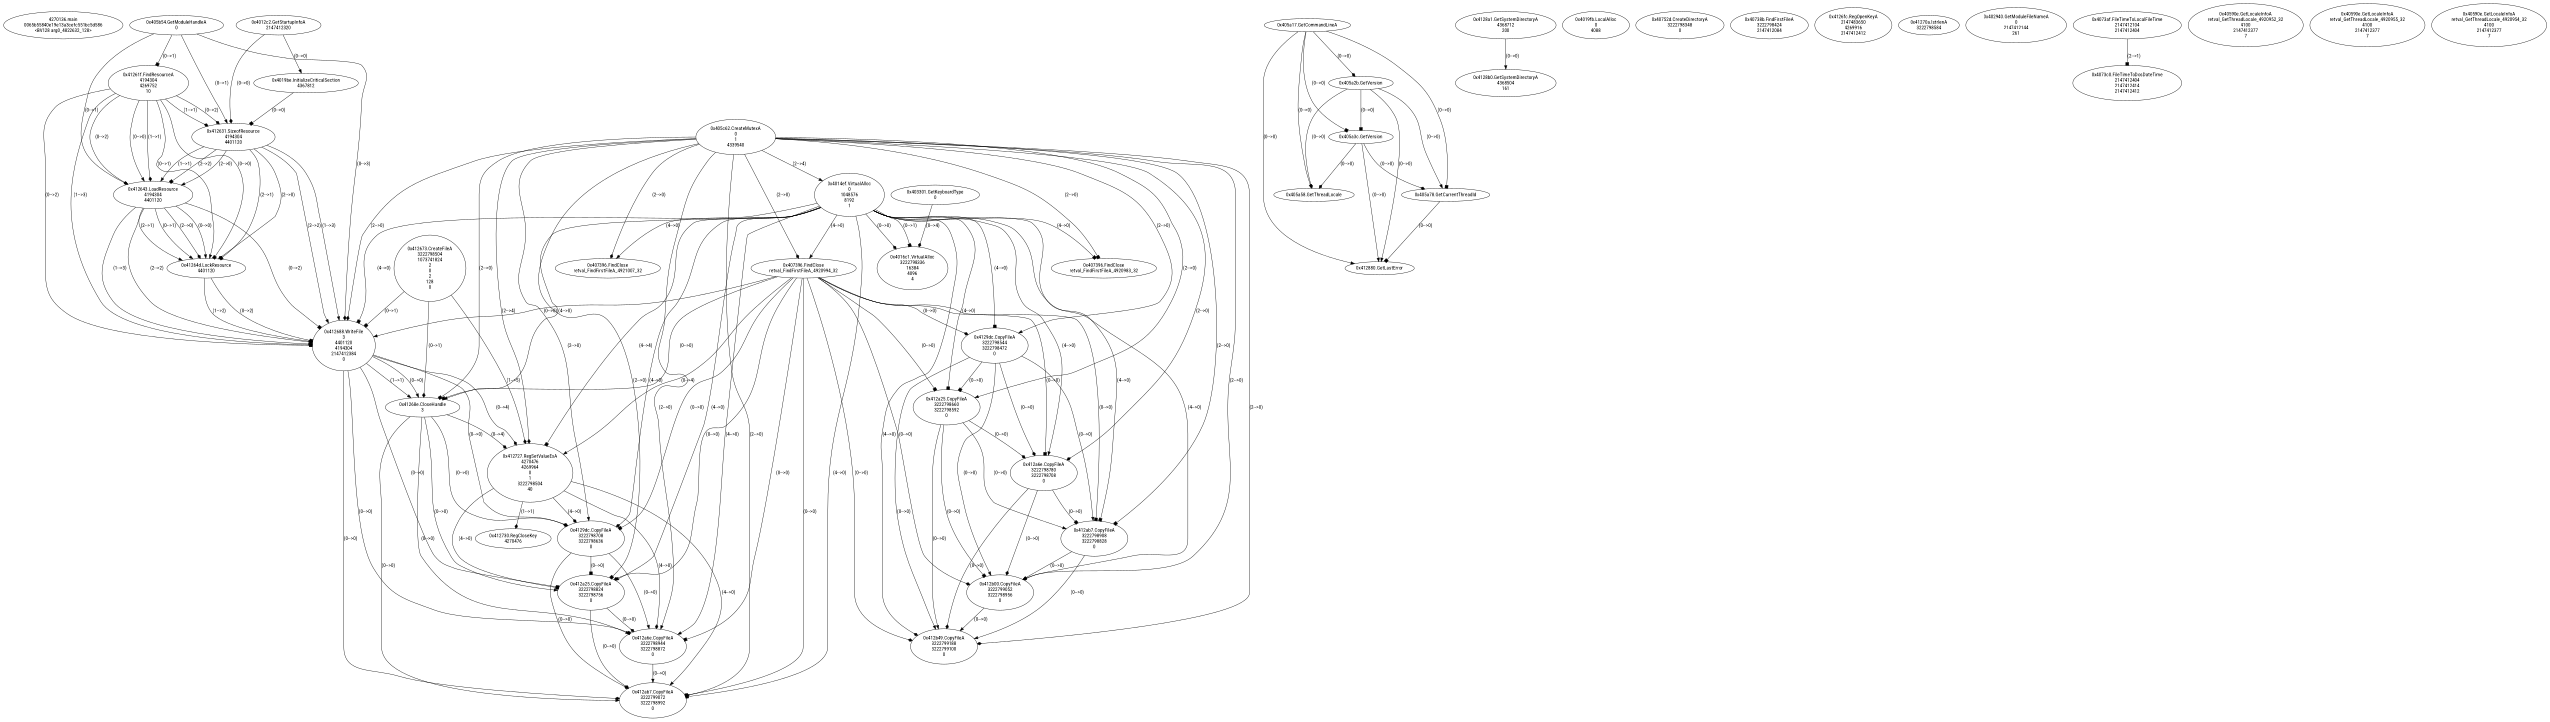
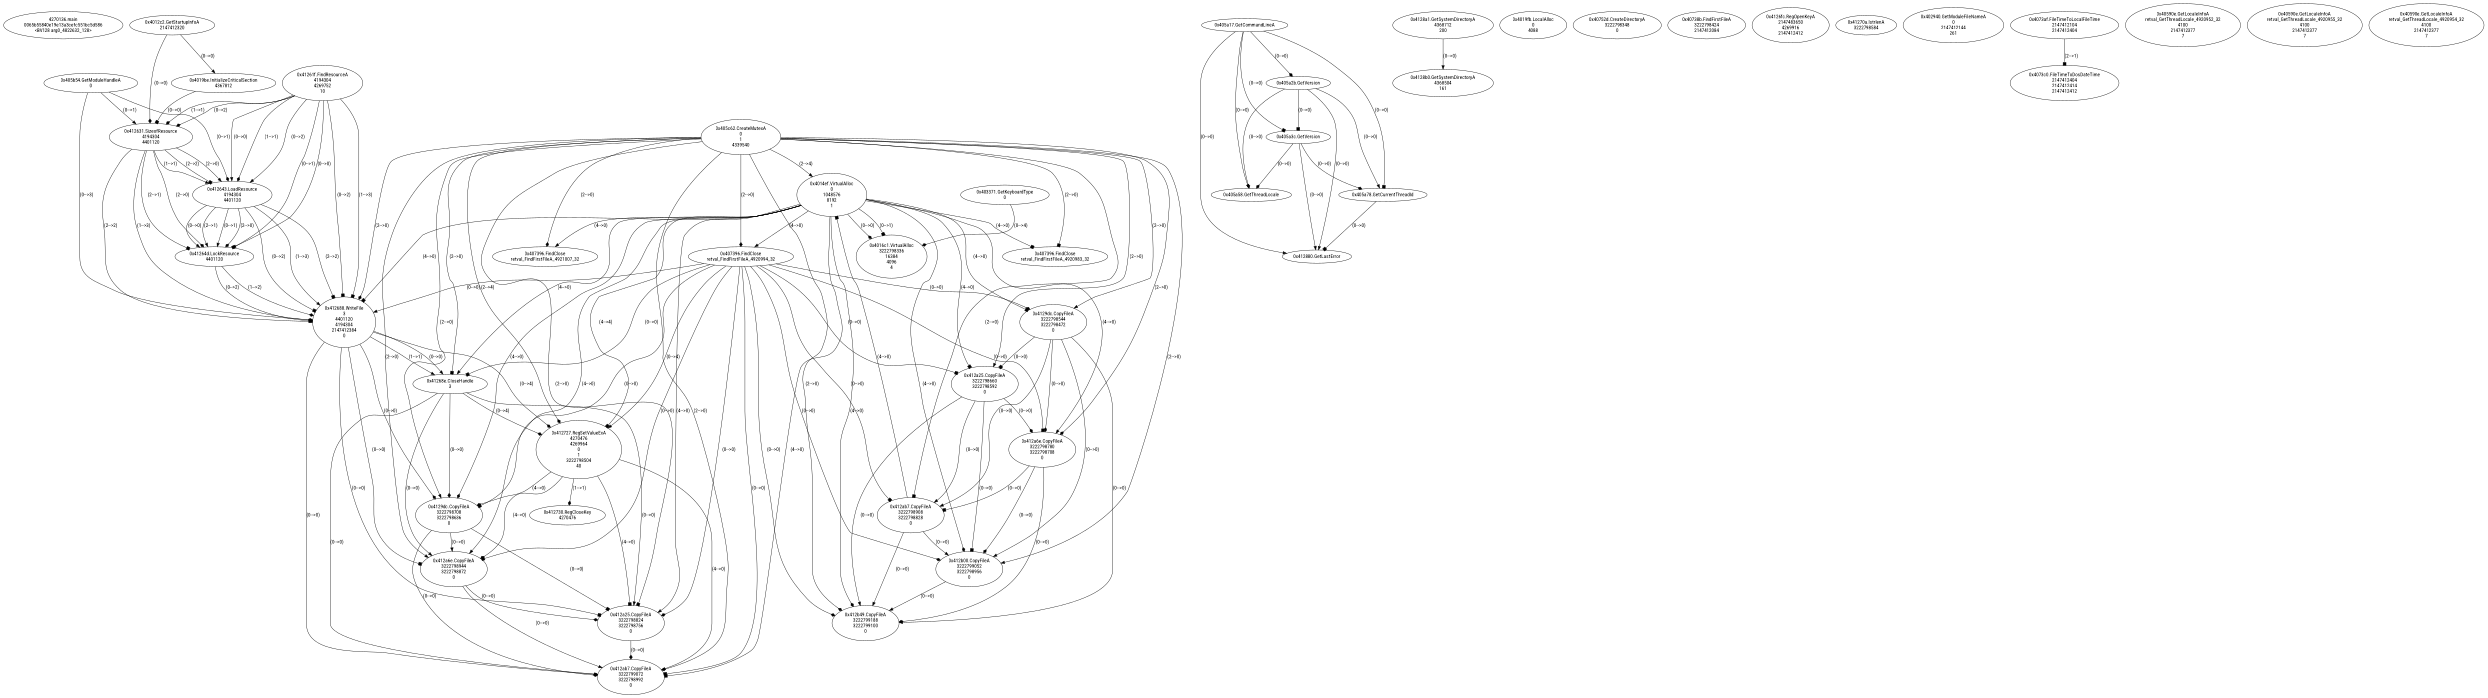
  digraph {
    fontname="Roboto Condensed"
    node [fontname="Roboto Condensed"]
    edge [arrowhead=normal fontname="Roboto Condensed"]
    n1 [label="4270136.main\n0065b55840e19e13a3cefc551bc5d586\n<BV128 arg0_4822632_128>"]
    n2 [label="0x405b54.GetModuleHandleA\n0"]
    n3 [label="0x41261f.FindResourceA\n4194304\n4269752\n10"]
    n4 [label="0x412631.SizeofResource\n4194304\n4401120"]
    n5 [label="0x412643.LoadResource\n4194304\n4401120"]
    n6 [label="0x412688.WriteFile\n3\n4401120\n4194304\n2147412384\n0"]
    n7 [label="0x41264d.LockResource\n4401120"]
    n8 [label="0x41268e.CloseHandle\n3"]
    n9 [label="0x412727.RegSetValueExA\n4270476\n4269964\n0\n1\n3222798504\n40"]
    n10 [label="0x4129dc.CopyFileA\n3222798708\n3222798636\n0"]
    n11 [label="0x412a25.CopyFileA\n3222798824\n3222798756\n0"]
    n12 [label="0x412a6e.CopyFileA\n3222798944\n3222798872\n0"]
    n13 [label="0x412ab7.CopyFileA\n3222799072\n3222798992\n0"]
-   n14 [label="0x403301.GetKeyboardType\n0"]
+   n14 [label="0x403371.GetKeyboardType\n0"]
    n15 [label="0x4016c1.VirtualAlloc\n3222798336\n16384\n4096\n4"]
    n16 [label="0x405a17.GetCommandLineA\n"]
    n17 [label="0x405a2b.GetVersion\n"]
    n18 [label="0x405a3c.GetVersion\n"]
    n19 [label="0x405a78.GetCurrentThreadId\n"]
    n20 [label="0x412880.GetLastError\n"]
    n21 [label="0x405a58.GetThreadLocale\n"]
    n22 [label="0x4012c2.GetStartupInfoA\n2147412320"]
    n23 [label="0x4019be.InitializeCriticalSection\n4367812"]
    n24 [label="0x405c62.CreateMutexA\n0\n1\n4339540"]
    n25 [label="0x4014ef.VirtualAlloc\n0\n1048576\n8192\n1"]
    n26 [label="0x407396.FindClose\nretval_FindFirstFileA_4920994_32"]
    n27 [label="0x407396.FindClose\nretval_FindFirstFileA_4920983_32"]
    n28 [label="0x4129dc.CopyFileA\n3222798544\n3222798472\n0"]
    n29 [label="0x412a25.CopyFileA\n3222798660\n3222798592\n0"]
    n30 [label="0x412a6e.CopyFileA\n3222798780\n3222798708\n0"]
    n31 [label="0x412ab7.CopyFileA\n3222798908\n3222798828\n0"]
    n32 [label="0x412b00.CopyFileA\n3222799052\n3222798956\n0"]
    n33 [label="0x412b49.CopyFileA\n3222799188\n3222799100\n0"]
    n34 [label="0x407396.FindClose\nretval_FindFirstFileA_4921007_32"]
    n35 [label="0x412730.RegCloseKey\n4270476"]
    n36 [label="0x4128a1.GetSystemDirectoryA\n4368712\n200"]
    n37 [label="0x4128b0.GetSystemDirectoryA\n4368504\n161"]
    n38 [label="0x4019fb.LocalAlloc\n0\n4088"]
    n39 [label="0x40752d.CreateDirectoryA\n3222798348\n0"]
    n40 [label="0x40738b.FindFirstFileA\n3222798424\n2147412084"]
-   n41 [label="0x412673.CreateFileA\n3222798504\n1073741824\n2\n0\n2\n128\n0"]
    n42 [label="0x4126fc.RegOpenKeyA\n2147483650\n4269916\n2147412412"]
    n43 [label="0x41270a.lstrlenA\n3222798584"]
    n44 [label="0x402940.GetModuleFileNameA\n0\n2147412144\n261"]
    n45 [label="0x4073af.FileTimeToLocalFileTime\n2147412104\n2147412404"]
    n46 [label="0x4073c0.FileTimeToDosDateTime\n2147412404\n2147412414\n2147412412"]
    n47 [label="0x40590e.GetLocaleInfoA\nretval_GetThreadLocale_4920952_32\n4100\n2147412377\n7"]
    n48 [label="0x40590e.GetLocaleInfoA\nretval_GetThreadLocale_4920955_32\n4100\n2147412377\n7"]
    n49 [label="0x40590e.GetLocaleInfoA\nretval_GetThreadLocale_4920954_32\n4100\n2147412377\n7"]
-   n2 -> n3 [arrowhead=box label="(0-->1)"]
    n2 -> n4 [label="(0-->1)"]
    n2 -> n5 [arrowhead=diamond label="(0-->1)"]
    n2 -> n6 [arrowhead=diamond label="(0-->3)"]
    n3 -> n4 [arrowhead=diamond label="(1-->1)"]
    n3 -> n4 [arrowhead=diamond label="(0-->2)"]
    n3 -> n5 [arrowhead=diamond label="(1-->1)"]
    n3 -> n5 [label="(0-->2)"]
    n3 -> n5 [label="(0-->0)"]
    n3 -> n6 [arrowhead=box label="(0-->2)"]
    n3 -> n6 [arrowhead=box label="(1-->3)"]
    n3 -> n7 [label="(0-->1)"]
    n3 -> n7 [arrowhead=box label="(0-->0)"]
    n4 -> n5 [label="(1-->1)"]
    n4 -> n5 [arrowhead=box label="(2-->2)"]
    n4 -> n5 [label="(2-->0)"]
    n4 -> n6 [label="(2-->2)"]
    n4 -> n6 [label="(1-->3)"]
    n4 -> n7 [arrowhead=box label="(2-->1)"]
    n4 -> n7 [arrowhead=diamond label="(2-->0)"]
    n5 -> n6 [arrowhead=box label="(2-->2)"]
    n5 -> n6 [arrowhead=box label="(0-->2)"]
    n5 -> n6 [label="(1-->3)"]
    n5 -> n7 [label="(2-->1)"]
    n5 -> n7 [label="(0-->1)"]
    n5 -> n7 [arrowhead=diamond label="(2-->0)"]
    n5 -> n7 [label="(0-->0)"]
    n6 -> n8 [label="(1-->1)"]
    n6 -> n8 [label="(0-->0)"]
    n6 -> n9 [arrowhead=diamond label="(0-->4)"]
    n6 -> n10 [arrowhead=diamond label="(0-->0)"]
    n6 -> n11 [arrowhead=box label="(0-->0)"]
    n6 -> n12 [arrowhead=box label="(0-->0)"]
    n6 -> n13 [arrowhead=diamond label="(0-->0)"]
    n7 -> n6 [arrowhead=diamond label="(1-->2)"]
    n7 -> n6 [arrowhead=box label="(0-->2)"]
    n8 -> n9 [arrowhead=diamond label="(0-->4)"]
    n8 -> n10 [arrowhead=diamond label="(0-->0)"]
    n8 -> n11 [label="(0-->0)"]
    n8 -> n12 [label="(0-->0)"]
    n8 -> n13 [label="(0-->0)"]
    n9 -> n10 [arrowhead=diamond label="(4-->0)"]
    n9 -> n11 [arrowhead=box label="(4-->0)"]
    n9 -> n12 [arrowhead=diamond label="(4-->0)"]
    n9 -> n13 [label="(4-->0)"]
    n9 -> n35 [arrowhead=diamond label="(1-->1)"]
    n10 -> n11 [arrowhead=box label="(0-->0)"]
    n10 -> n12 [label="(0-->0)"]
    n10 -> n13 [arrowhead=diamond label="(0-->0)"]
-   n11 -> n12 [arrowhead=diamond label="(0-->0)"]
+   n12 -> n11 [arrowhead=diamond label="(0-->0)"]
    n11 -> n13 [arrowhead=diamond label="(0-->0)"]
    n12 -> n13 [label="(0-->0)"]
    n14 -> n15 [arrowhead=diamond label="(0-->4)"]
    n16 -> n17 [arrowhead=diamond label="(0-->0)"]
    n16 -> n18 [arrowhead=box label="(0-->0)"]
    n16 -> n19 [arrowhead=box label="(0-->0)"]
    n16 -> n20 [label="(0-->0)"]
    n16 -> n21 [label="(0-->0)"]
    n17 -> n18 [arrowhead=box label="(0-->0)"]
    n17 -> n19 [label="(0-->0)"]
    n17 -> n20 [label="(0-->0)"]
    n17 -> n21 [arrowhead=diamond label="(0-->0)"]
    n18 -> n19 [arrowhead=diamond label="(0-->0)"]
    n18 -> n20 [label="(0-->0)"]
    n18 -> n21 [arrowhead=diamond label="(0-->0)"]
    n19 -> n20 [arrowhead=box label="(0-->0)"]
    n22 -> n4 [arrowhead=diamond label="(0-->0)"]
    n22 -> n23 [label="(0-->0)"]
    n23 -> n4 [arrowhead=box label="(0-->0)"]
    n24 -> n6 [arrowhead=diamond label="(2-->0)"]
    n24 -> n8 [arrowhead=box label="(2-->0)"]
    n24 -> n9 [arrowhead=diamond label="(2-->4)"]
    n24 -> n10 [label="(2-->0)"]
    n24 -> n11 [arrowhead=box label="(2-->0)"]
    n24 -> n12 [label="(2-->0)"]
    n24 -> n13 [arrowhead=diamond label="(2-->0)"]
    n24 -> n25 [label="(2-->4)"]
    n24 -> n26 [arrowhead=diamond label="(2-->0)"]
    n24 -> n27 [arrowhead=box label="(2-->0)"]
    n24 -> n28 [label="(2-->0)"]
    n24 -> n29 [label="(2-->0)"]
    n24 -> n30 [arrowhead=diamond label="(2-->0)"]
    n24 -> n31 [arrowhead=box label="(2-->0)"]
    n24 -> n32 [label="(2-->0)"]
    n24 -> n33 [arrowhead=diamond label="(2-->0)"]
    n24 -> n34 [arrowhead=diamond label="(2-->0)"]
    n25 -> n6 [arrowhead=box label="(4-->0)"]
    n25 -> n8 [label="(4-->0)"]
    n25 -> n9 [arrowhead=box label="(4-->4)"]
    n25 -> n10 [arrowhead=diamond label="(4-->0)"]
    n25 -> n11 [label="(4-->0)"]
    n25 -> n12 [label="(4-->0)"]
    n25 -> n13 [arrowhead=box label="(4-->0)"]
    n25 -> n15 [arrowhead=box label="(0-->1)"]
    n25 -> n15 [arrowhead=diamond label="(0-->0)"]
    n25 -> n26 [label="(4-->0)"]
    n25 -> n27 [arrowhead=box label="(4-->0)"]
    n25 -> n28 [arrowhead=box label="(4-->0)"]
    n25 -> n29 [arrowhead=box label="(4-->0)"]
    n25 -> n30 [label="(4-->0)"]
-   n25 -> n31 [arrowhead=box label="(4-->0)"]
+   n31 -> n25 [arrowhead=box label="(4-->0)"]
    n25 -> n32 [arrowhead=diamond label="(4-->0)"]
    n25 -> n33 [arrowhead=diamond label="(4-->0)"]
    n25 -> n34 [label="(4-->0)"]
    n26 -> n6 [label="(0-->0)"]
    n26 -> n8 [arrowhead=box label="(0-->0)"]
    n26 -> n9 [label="(0-->4)"]
    n26 -> n10 [arrowhead=box label="(0-->0)"]
    n26 -> n11 [arrowhead=diamond label="(0-->0)"]
    n26 -> n12 [arrowhead=box label="(0-->0)"]
    n26 -> n13 [arrowhead=box label="(0-->0)"]
    n26 -> n28 [arrowhead=diamond label="(0-->0)"]
    n26 -> n29 [arrowhead=box label="(0-->0)"]
    n26 -> n30 [arrowhead=box label="(0-->0)"]
    n26 -> n31 [arrowhead=box label="(0-->0)"]
    n26 -> n32 [arrowhead=diamond label="(0-->0)"]
    n26 -> n33 [arrowhead=diamond label="(0-->0)"]
    n28 -> n29 [arrowhead=box label="(0-->0)"]
    n28 -> n30 [arrowhead=diamond label="(0-->0)"]
    n28 -> n31 [label="(0-->0)"]
    n28 -> n32 [label="(0-->0)"]
    n28 -> n33 [label="(0-->0)"]
    n29 -> n30 [arrowhead=diamond label="(0-->0)"]
    n29 -> n31 [label="(0-->0)"]
    n29 -> n32 [arrowhead=box label="(0-->0)"]
    n29 -> n33 [label="(0-->0)"]
    n30 -> n31 [arrowhead=box label="(0-->0)"]
    n30 -> n32 [arrowhead=diamond label="(0-->0)"]
    n30 -> n33 [arrowhead=diamond label="(0-->0)"]
    n31 -> n32 [label="(0-->0)"]
    n31 -> n33 [label="(0-->0)"]
    n32 -> n33 [label="(0-->0)"]
    n36 -> n37 [label="(0-->0)"]
-   n41 -> n6 [arrowhead=box label="(0-->1)"]
-   n41 -> n8 [arrowhead=diamond label="(0-->1)"]
-   n41 -> n9 [arrowhead=diamond label="(1-->5)"]
    n45 -> n46 [arrowhead=box label="(2-->1)"]
  }
